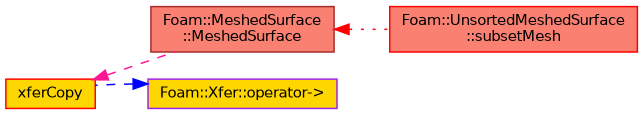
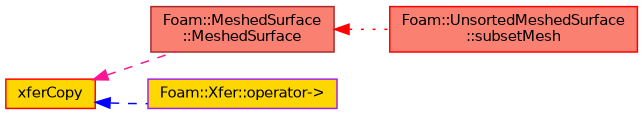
  digraph {
    rankdir=LR
    node [color=red fillcolor=gold fontname=Helvetica fontsize=10 shape=record style=filled]
    edge [dir=back fontname=Helvetica fontsize=10 labelfontname=Helvetica labelfontsize=10 style=dashed]
    n1 [fontcolor=black height=0.2 label=xferCopy width=0.4]
    n2 [color=brown fillcolor=salmon height=0.2 label="Foam::MeshedSurface\l::MeshedSurface" width=0.4]
    n3 [color=purple height=0.2 label="Foam::Xfer::operator-\>" width=0.4]
    n4 [fillcolor=salmon height=0.2 label="Foam::UnsortedMeshedSurface\l::subsetMesh" width=0.4]
    n1 -> n2 [color=deeppink]
-   n3 -> n1 [color=blue]
+   n1 -> n3 [color=blue]
    n2 -> n4 [color=red style=dotted]
  }
